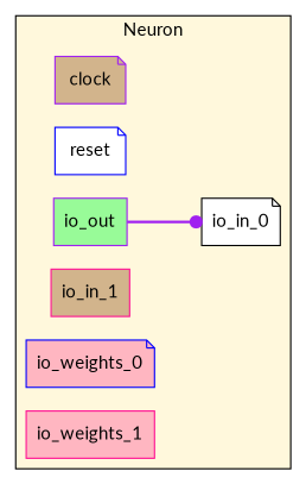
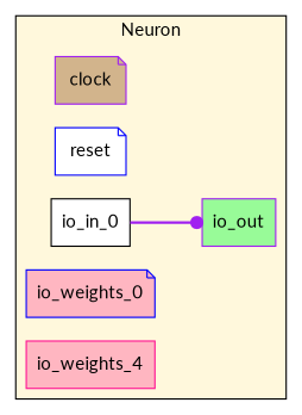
  digraph {
    rankdir=LR
    fontname=Lato
    node [fillcolor=tan rank=0 shape=box style=filled color=purple fontname=Lato]
    n1 [label=clock shape=note]
    n2 [fillcolor=white label=reset shape=note color=blue]
-   n3 [fillcolor=white label=io_in_0 shape=note color=black]
+   n3 [fillcolor=white label=io_in_0 color=black]
    n4 [fillcolor=palegreen label=io_out rank=1000]
-   n5 [label=io_in_1 color=deeppink]
    n6 [fillcolor=lightpink label=io_weights_0 shape=note color=blue]
-   n7 [fillcolor=lightpink label=io_weights_1 color=deeppink]
+   n7 [fillcolor=lightpink label=io_weights_4 color=deeppink]
    subgraph cluster_1 {
      bgcolor="#FFF8DC"
      label=Neuron
      n1
      n2
      n3
      n4
-     n5
      n6
      n7
    }
-   n4 -> n3 [color=purple style=bold arrowhead=dot fontname=Lato]
+   n3 -> n4 [color=purple style=bold arrowhead=dot fontname=Lato]
  }
